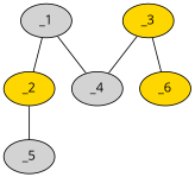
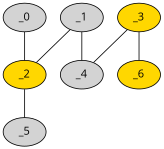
  graph {
    fontname="Open Sans"
    node [fillcolor=lightgrey fontname="Open Sans" style=filled]
    edge [fontname="Open Sans"]
+   _0 [x=0.444963 y=0.653722]
    _2 [fillcolor=gold x=2.3 y=0.71]
    _1 [x=1.6836 y=2.78529]
    _4 [x=1.8853 y=1.45584]
    _5 [x=2.79512 y=0.388204]
    _3 [fillcolor=gold x=0.88 y=1.49]
    _6 [fillcolor=gold x=2.28932 y=2.61502]
+   _0 -- _2
    _2 -- _5
    _1 -- _2
    _1 -- _4
    _3 -- _4
    _3 -- _6
  }
